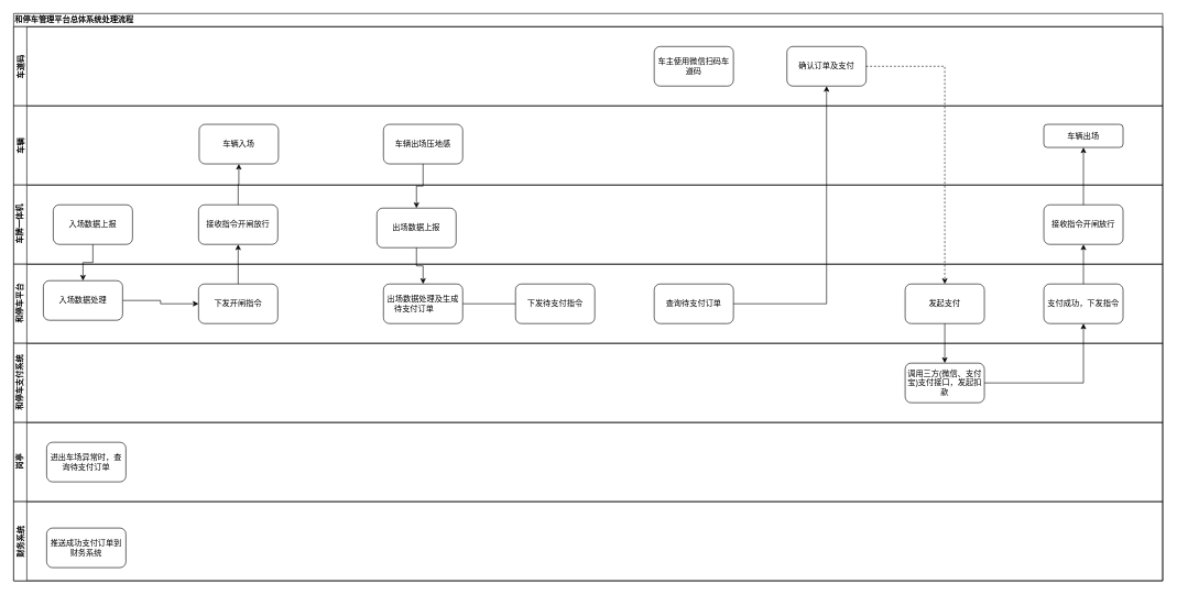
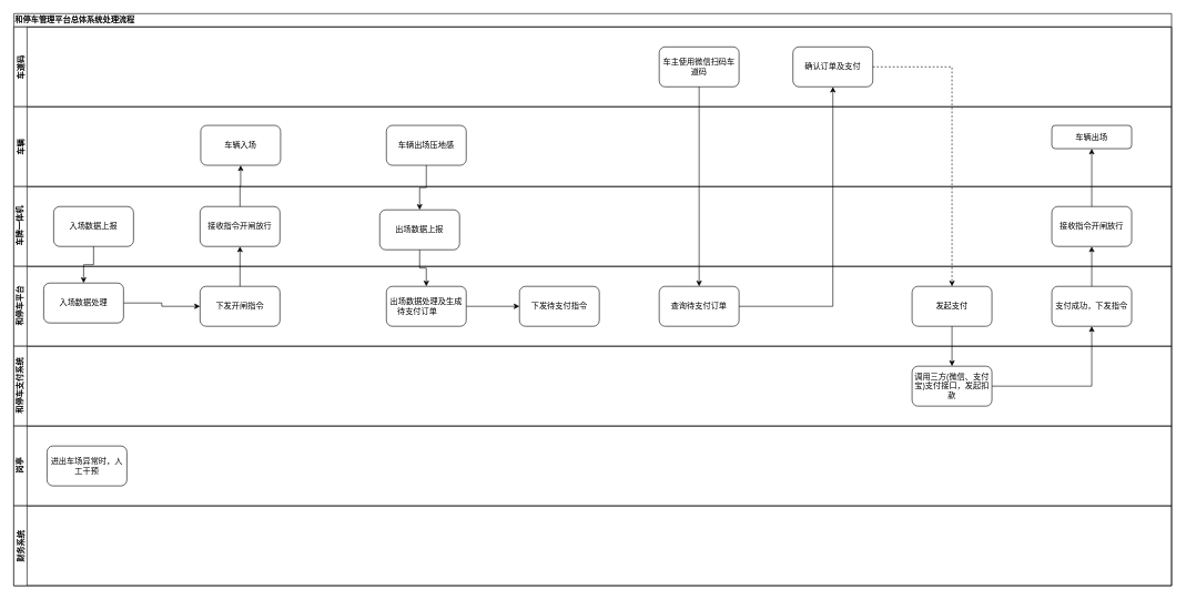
  <mxCell id="0" />
  <mxCell id="1" parent="0" />
  <mxCell id="2" value="&lt;div&gt;和停车管理平台总体系统处理流程&lt;/div&gt;" style="swimlane;html=1;childLayout=stackLayout;resizeParent=1;resizeParentMax=0;horizontal=1;startSize=20;horizontalStack=0;rounded=0;shadow=0;sketch=0;glass=0;align=left;" parent="1" vertex="1"><mxGeometry x="20" y="20" width="1740" height="860" as="geometry"><mxRectangle x="70" y="40" width="60" height="20" as="alternateBounds" /></mxGeometry></mxCell>
  <mxCell id="3" value="车道码" style="swimlane;startSize=20;horizontal=0;rounded=0;shadow=0;glass=0;sketch=0;align=center;" parent="2" vertex="1"><mxGeometry y="20" width="1740" height="120" as="geometry"><mxRectangle y="20" width="1370" height="50" as="alternateBounds" /></mxGeometry></mxCell>
  <mxCell id="4" value="车主使用微信扫码车道码" style="rounded=1;whiteSpace=wrap;html=1;shadow=0;glass=0;sketch=0;align=center;" parent="3" vertex="1"><mxGeometry x="970" y="30" width="120" height="60" as="geometry" /></mxCell>
  <mxCell id="5" value="确认订单及支付" style="rounded=1;whiteSpace=wrap;html=1;shadow=0;glass=0;sketch=0;align=center;" parent="3" vertex="1"><mxGeometry x="1171" y="30" width="120" height="60" as="geometry" /></mxCell>
  <mxCell id="6" value="车辆" style="swimlane;startSize=20;horizontal=0;rounded=0;shadow=0;glass=0;sketch=0;align=center;" parent="2" vertex="1"><mxGeometry y="140" width="1740" height="120" as="geometry"><mxRectangle y="140" width="1230" height="20" as="alternateBounds" /></mxGeometry></mxCell>
  <mxCell id="7" value="车辆出场压地感" style="rounded=1;whiteSpace=wrap;html=1;shadow=0;glass=0;sketch=0;align=center;verticalAlign=middle;" parent="6" vertex="1"><mxGeometry x="560" y="28" width="120" height="60" as="geometry" /></mxCell>
  <mxCell id="8" value="车辆入场" style="rounded=1;whiteSpace=wrap;html=1;shadow=0;glass=0;sketch=0;align=center;verticalAlign=middle;" parent="6" vertex="1"><mxGeometry x="281" y="28" width="120" height="60" as="geometry" /></mxCell>
  <mxCell id="9" value="车辆出场" style="rounded=1;whiteSpace=wrap;html=1;shadow=0;glass=0;sketch=0;align=center;verticalAlign=middle;" parent="6" vertex="1"><mxGeometry x="1560" y="28" width="120" height="35" as="geometry" /></mxCell>
  <mxCell id="10" value="&lt;div&gt;车牌一体机&lt;/div&gt;" style="swimlane;html=1;startSize=20;horizontal=0;" parent="2" vertex="1"><mxGeometry y="260" width="1740" height="120" as="geometry"><mxRectangle y="260" width="1230" height="20" as="alternateBounds" /></mxGeometry></mxCell>
  <mxCell id="11" value="入场数据上报" style="rounded=1;whiteSpace=wrap;html=1;shadow=0;glass=0;sketch=0;align=center;" parent="10" vertex="1"><mxGeometry x="60" y="30" width="120" height="60" as="geometry" /></mxCell>
  <mxCell id="12" value="接收指令开闸放行" style="rounded=1;whiteSpace=wrap;html=1;shadow=0;glass=0;sketch=0;align=center;" parent="10" vertex="1"><mxGeometry x="280" y="30" width="120" height="60" as="geometry" /></mxCell>
  <mxCell id="13" value="出场数据上报" style="rounded=1;whiteSpace=wrap;html=1;shadow=0;glass=0;sketch=0;align=center;" parent="10" vertex="1"><mxGeometry x="550" y="35" width="120" height="60" as="geometry" /></mxCell>
  <mxCell id="14" value="接收指令开闸放行" style="rounded=1;whiteSpace=wrap;html=1;shadow=0;glass=0;sketch=0;align=center;" parent="10" vertex="1"><mxGeometry x="1560" y="30" width="120" height="60" as="geometry" /></mxCell>
  <mxCell id="15" value="&lt;div&gt;和停车平台&lt;/div&gt;" style="swimlane;html=1;startSize=20;horizontal=0;" parent="2" vertex="1"><mxGeometry y="380" width="1740" height="120" as="geometry"><mxRectangle y="380" width="1740" height="20" as="alternateBounds" /></mxGeometry></mxCell>
  <mxCell id="16" value="" style="edgeStyle=orthogonalEdgeStyle;rounded=0;orthogonalLoop=1;jettySize=auto;html=1;" parent="15" source="17" target="18" edge="1"><mxGeometry relative="1" as="geometry" /></mxCell>
  <mxCell id="17" value="入场数据处理" style="rounded=1;whiteSpace=wrap;html=1;shadow=0;glass=0;sketch=0;align=center;" parent="15" vertex="1"><mxGeometry x="45" y="25" width="120" height="60" as="geometry" /></mxCell>
  <mxCell id="18" value="下发开闸指令" style="rounded=1;whiteSpace=wrap;html=1;shadow=0;glass=0;sketch=0;align=center;" parent="15" vertex="1"><mxGeometry x="280" y="30" width="120" height="60" as="geometry" /></mxCell>
- <mxCell id="19" style="edgeStyle=orthogonalEdgeStyle;rounded=0;orthogonalLoop=1;jettySize=auto;html=1;endArrow=none;" parent="15" source="20" target="21" edge="1"><mxGeometry relative="1" as="geometry" /></mxCell>
+ <mxCell id="19" style="edgeStyle=orthogonalEdgeStyle;rounded=0;orthogonalLoop=1;jettySize=auto;html=1;" parent="15" source="20" target="21" edge="1"><mxGeometry relative="1" as="geometry" /></mxCell>
  <mxCell id="20" value="出场数据处理及生成待支付订单 &amp;nbsp;&amp;nbsp;&amp;nbsp;&amp;nbsp;&amp;nbsp;&amp;nbsp;&amp;nbsp; " style="whiteSpace=wrap;html=1;rounded=1;shadow=0;glass=0;sketch=0;" parent="15" vertex="1"><mxGeometry x="560" y="30" width="120" height="60" as="geometry" /></mxCell>
  <mxCell id="21" value="下发待支付指令" style="rounded=1;whiteSpace=wrap;html=1;shadow=0;glass=0;sketch=0;align=center;" parent="15" vertex="1"><mxGeometry x="760" y="30" width="120" height="60" as="geometry" /></mxCell>
  <mxCell id="22" value="查询待支付订单" style="rounded=1;whiteSpace=wrap;html=1;shadow=0;glass=0;sketch=0;align=center;" parent="15" vertex="1"><mxGeometry x="970" y="30" width="120" height="60" as="geometry" /></mxCell>
  <mxCell id="23" value="发起支付" style="rounded=1;whiteSpace=wrap;html=1;shadow=0;glass=0;sketch=0;align=center;" parent="15" vertex="1"><mxGeometry x="1350" y="30" width="120" height="60" as="geometry" /></mxCell>
  <mxCell id="24" value="支付成功，下发指令" style="rounded=1;whiteSpace=wrap;html=1;shadow=0;glass=0;sketch=0;align=center;" parent="15" vertex="1"><mxGeometry x="1560" y="30" width="120" height="60" as="geometry" /></mxCell>
  <mxCell id="25" value="和停车支付系统" style="swimlane;html=1;startSize=20;horizontal=0;" parent="2" vertex="1"><mxGeometry y="500" width="1740" height="120" as="geometry"><mxRectangle y="500" width="1740" height="20" as="alternateBounds" /></mxGeometry></mxCell>
  <mxCell id="26" value="调用三方(微信、支付宝)支付接口，发起扣款" style="rounded=1;whiteSpace=wrap;html=1;shadow=0;glass=0;sketch=0;align=center;" parent="25" vertex="1"><mxGeometry x="1350" y="30" width="120" height="60" as="geometry" /></mxCell>
  <mxCell id="27" value="岗亭" style="swimlane;html=1;startSize=20;horizontal=0;" parent="2" vertex="1"><mxGeometry y="620" width="1740" height="120" as="geometry"><mxRectangle y="620" width="1230" height="20" as="alternateBounds" /></mxGeometry></mxCell>
- <mxCell id="28" value="进出车场异常时，查询待支付订单" style="rounded=1;whiteSpace=wrap;html=1;shadow=0;glass=0;sketch=0;align=center;" parent="27" vertex="1"><mxGeometry x="50" y="30" width="120" height="60" as="geometry" /></mxCell>
+ <mxCell id="28" value="进出车场异常时，人工干预" style="rounded=1;whiteSpace=wrap;html=1;shadow=0;glass=0;sketch=0;align=center;" parent="27" vertex="1"><mxGeometry x="50" y="30" width="120" height="60" as="geometry" /></mxCell>
  <mxCell id="29" value="" style="edgeStyle=orthogonalEdgeStyle;rounded=0;orthogonalLoop=1;jettySize=auto;html=1;" parent="2" source="11" target="17" edge="1"><mxGeometry relative="1" as="geometry" /></mxCell>
  <mxCell id="30" value="财务系统" style="swimlane;startSize=20;horizontal=0;rounded=0;shadow=0;glass=0;sketch=0;align=center;" parent="2" vertex="1"><mxGeometry y="740" width="1740" height="120" as="geometry" /></mxCell>
- <mxCell id="31" value="&lt;div&gt;推送成功支付订单到财务系统&lt;/div&gt;" style="rounded=1;whiteSpace=wrap;html=1;shadow=0;glass=0;sketch=0;align=center;" parent="30" vertex="1"><mxGeometry x="50" y="40" width="120" height="60" as="geometry" /></mxCell>
  <mxCell id="32" value="" style="edgeStyle=orthogonalEdgeStyle;rounded=0;orthogonalLoop=1;jettySize=auto;html=1;" parent="2" source="18" target="12" edge="1"><mxGeometry relative="1" as="geometry" /></mxCell>
  <mxCell id="33" style="edgeStyle=orthogonalEdgeStyle;rounded=0;orthogonalLoop=1;jettySize=auto;html=1;exitX=0.5;exitY=1;exitDx=0;exitDy=0;" parent="2" source="7" target="13" edge="1"><mxGeometry relative="1" as="geometry" /></mxCell>
  <mxCell id="34" style="edgeStyle=orthogonalEdgeStyle;rounded=0;orthogonalLoop=1;jettySize=auto;html=1;exitX=0.5;exitY=1;exitDx=0;exitDy=0;" parent="2" source="13" target="20" edge="1"><mxGeometry relative="1" as="geometry" /></mxCell>
+ <mxCell id="35" style="edgeStyle=orthogonalEdgeStyle;rounded=0;orthogonalLoop=1;jettySize=auto;html=1;exitX=0.5;exitY=1;exitDx=0;exitDy=0;" parent="2" source="4" target="22" edge="1"><mxGeometry relative="1" as="geometry" /></mxCell>
  <mxCell id="36" style="edgeStyle=orthogonalEdgeStyle;rounded=0;orthogonalLoop=1;jettySize=auto;html=1;exitX=1;exitY=0.5;exitDx=0;exitDy=0;" parent="2" source="22" target="5" edge="1"><mxGeometry relative="1" as="geometry"><mxPoint x="1250" y="170" as="targetPoint" /></mxGeometry></mxCell>
  <mxCell id="37" style="edgeStyle=orthogonalEdgeStyle;rounded=0;orthogonalLoop=1;jettySize=auto;html=1;exitX=1;exitY=0.5;exitDx=0;exitDy=0;dashed=1;" parent="2" source="5" target="23" edge="1"><mxGeometry relative="1" as="geometry" /></mxCell>
  <mxCell id="38" style="edgeStyle=orthogonalEdgeStyle;rounded=0;orthogonalLoop=1;jettySize=auto;html=1;exitX=0.5;exitY=1;exitDx=0;exitDy=0;" parent="2" source="23" target="26" edge="1"><mxGeometry relative="1" as="geometry" /></mxCell>
  <mxCell id="39" style="edgeStyle=orthogonalEdgeStyle;rounded=0;orthogonalLoop=1;jettySize=auto;html=1;exitX=1;exitY=0.5;exitDx=0;exitDy=0;" parent="2" source="26" target="24" edge="1"><mxGeometry relative="1" as="geometry" /></mxCell>
  <mxCell id="40" style="edgeStyle=orthogonalEdgeStyle;rounded=0;orthogonalLoop=1;jettySize=auto;html=1;exitX=0.5;exitY=0;exitDx=0;exitDy=0;" parent="2" source="12" target="8" edge="1"><mxGeometry relative="1" as="geometry" /></mxCell>
  <mxCell id="41" style="edgeStyle=orthogonalEdgeStyle;rounded=0;orthogonalLoop=1;jettySize=auto;html=1;exitX=0.5;exitY=0;exitDx=0;exitDy=0;entryX=0.5;entryY=1;entryDx=0;entryDy=0;" parent="2" source="24" target="14" edge="1"><mxGeometry relative="1" as="geometry" /></mxCell>
  <mxCell id="42" style="edgeStyle=orthogonalEdgeStyle;rounded=0;orthogonalLoop=1;jettySize=auto;html=1;exitX=0.5;exitY=0;exitDx=0;exitDy=0;entryX=0.5;entryY=1;entryDx=0;entryDy=0;" parent="2" source="14" target="9" edge="1"><mxGeometry relative="1" as="geometry" /></mxCell>
